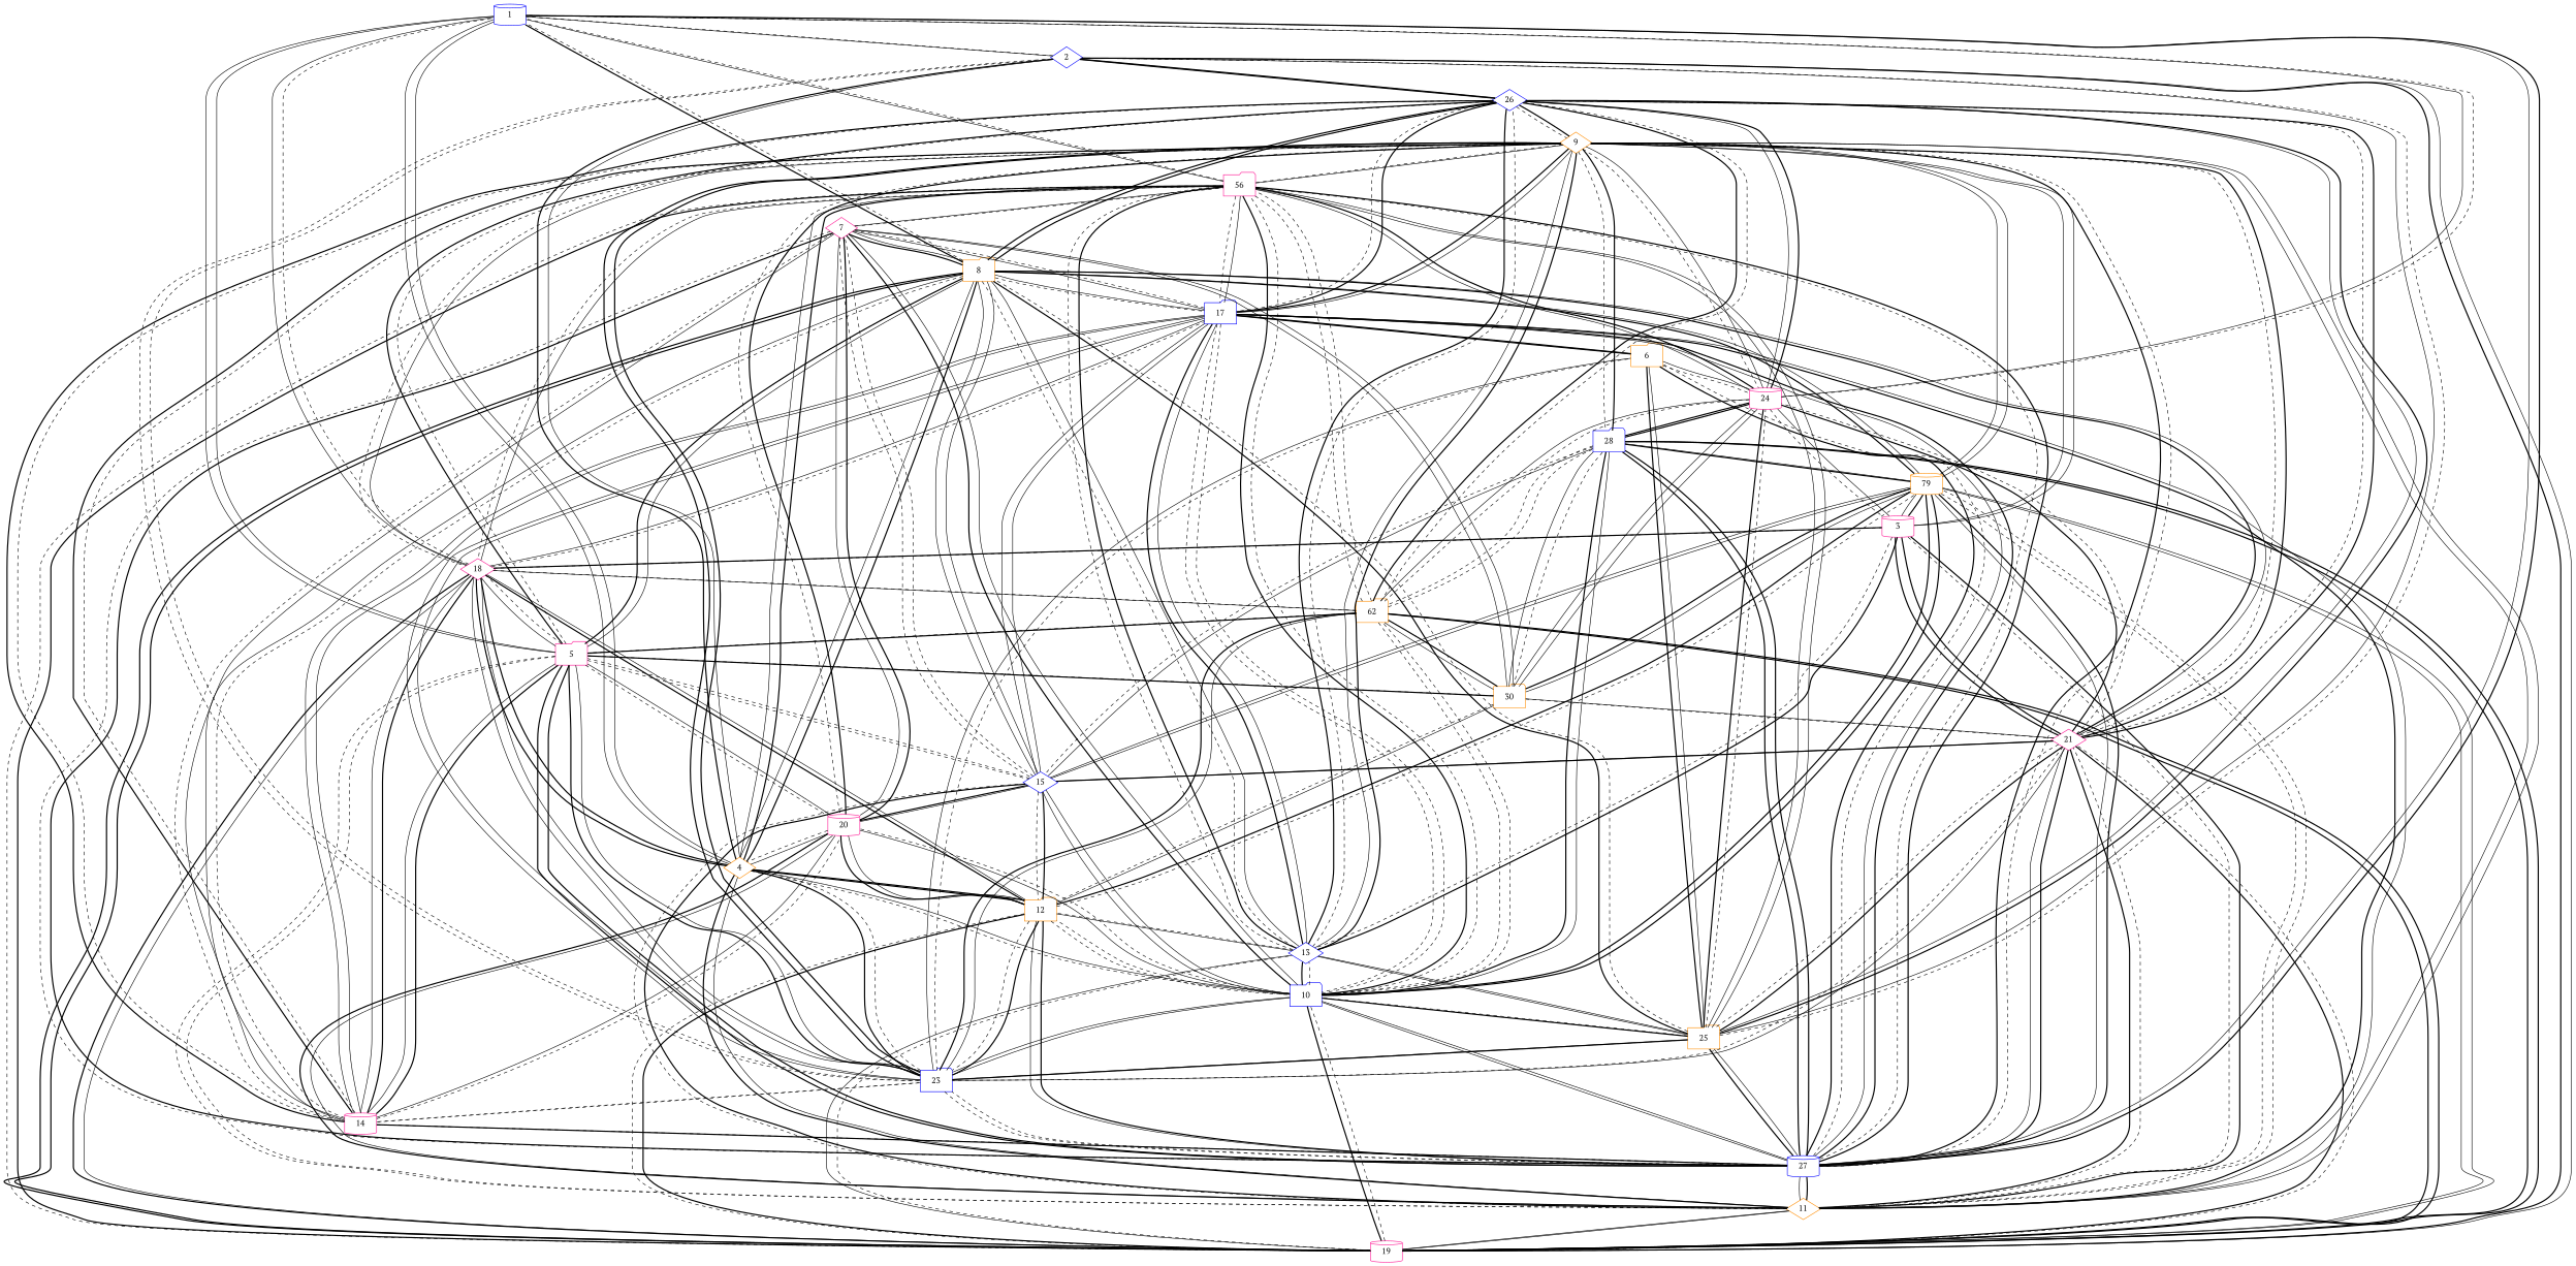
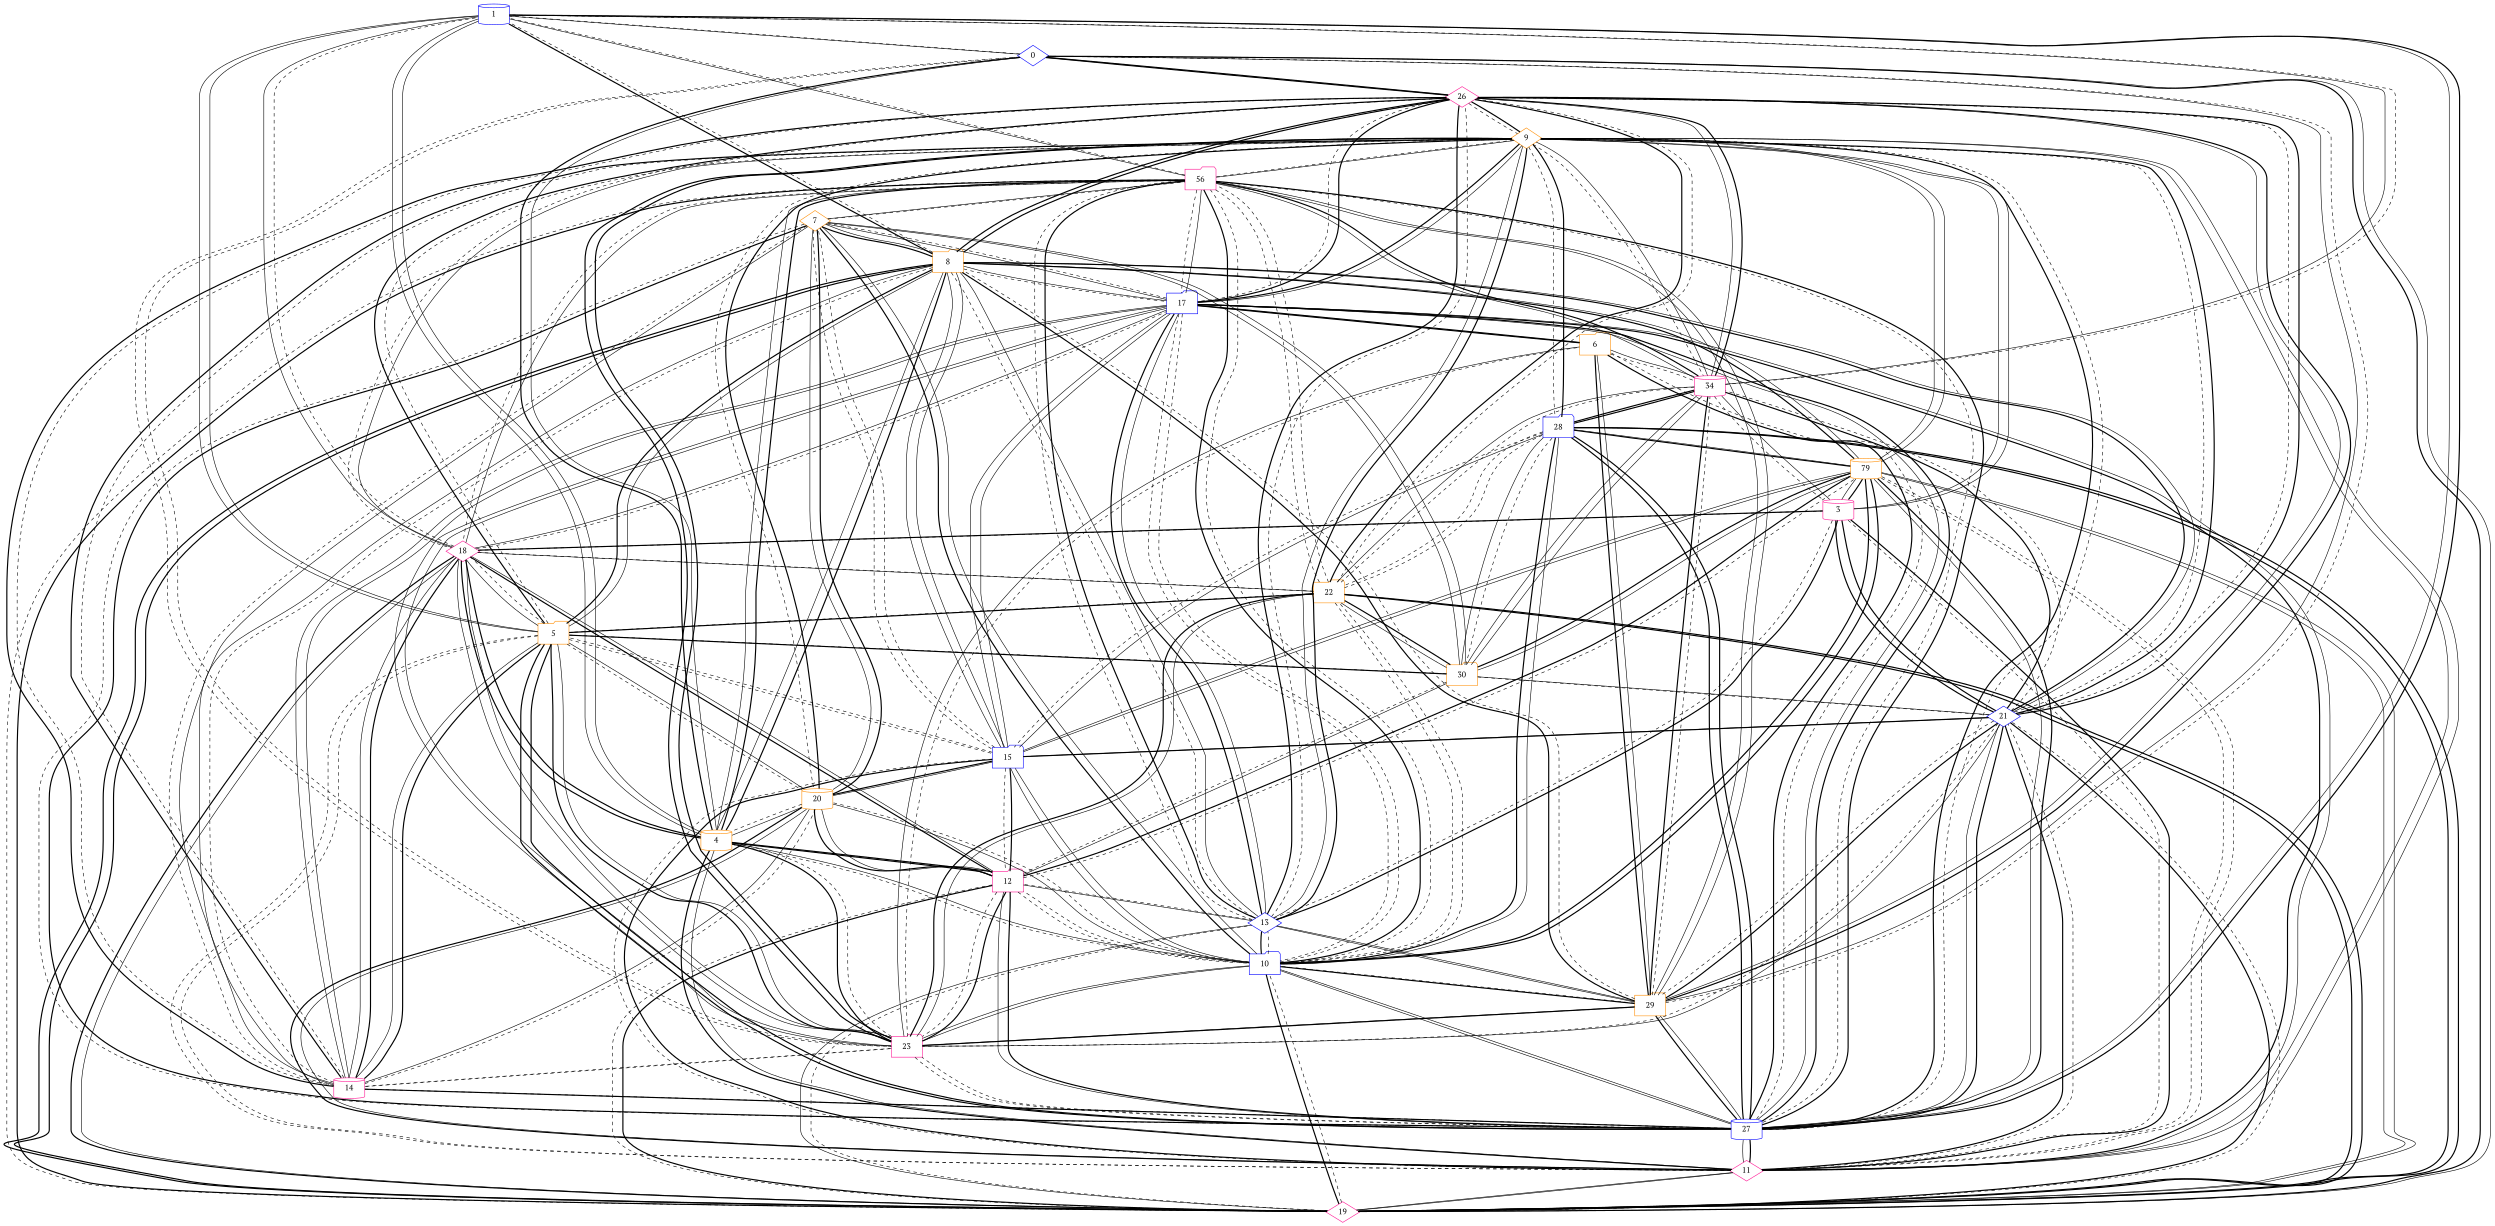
  graph {
    fontname="PT Serif"
    node [color=darkorange fontname="PT Serif" shape=folder]
    edge [fontname="PT Serif" style=solid]
    1 [color=blue shape=cylinder]
-   2 [color=blue shape=diamond]
-   4 [shape=diamond]
-   5 [color=deeppink]
+   2 [color=blue shape=diamond label=0]
+   4 [shape=cylinder]
+   5
    8
    n6 [color=deeppink label=56]
    18 [color=deeppink shape=diamond]
-   24 [color=deeppink shape=cylinder]
+   24 [color=deeppink shape=cylinder label=34]
    27 [color=blue shape=cylinder]
-   19 [color=deeppink shape=cylinder]
-   23 [color=blue]
-   25
-   26 [color=blue shape=diamond]
-   11 [shape=diamond]
+   19 [color=deeppink shape=diamond]
+   23 [color=deeppink]
+   25 [label=29]
+   26 [color=deeppink shape=diamond]
+   11 [color=deeppink shape=diamond]
    10 [color=blue]
-   12
-   20 [color=deeppink shape=cylinder]
+   12 [color=deeppink]
+   20 [shape=cylinder]
    14 [color=deeppink shape=cylinder]
-   15 [color=blue shape=diamond]
-   22 [label=62]
+   15 [color=blue]
+   22
    30
    13 [color=blue shape=diamond]
-   21 [color=deeppink shape=diamond]
+   21 [color=blue shape=diamond]
    n24 [label=79 shape=cylinder]
    17 [color=blue]
-   7 [color=deeppink shape=diamond]
+   7 [shape=diamond]
    9 [shape=diamond]
    3 [color=deeppink shape=cylinder]
    6
    28 [color=blue]
    1 -- 2
    1 -- 4
    1 -- 5
    1 -- 8 [style=bold]
    1 -- n6
    1 -- 18
    1 -- 24
    1 -- 27
    2 -- 1 [style=dashed]
    2 -- 4 [style=bold]
    2 -- 19 [style=bold]
    2 -- 23 [style=dashed]
    2 -- 25
    2 -- 26 [style=bold]
    4 -- 1
    4 -- 2
    4 -- 8 [style=bold]
    4 -- n6 [style=bold]
    4 -- 18 [style=bold]
    4 -- 23 [style=bold]
    4 -- 11 [style=bold]
    4 -- 10 [style=dashed]
    4 -- 12 [style=bold]
    4 -- 20
    5 -- 1
    5 -- 8
    5 -- 18 [style=dashed]
    5 -- 27 [style=bold]
    5 -- 23 [style=bold]
    5 -- 26 [style=dashed]
    5 -- 11 [style=dashed]
    5 -- 20 [style=dashed]
    5 -- 14
    5 -- 15 [style=dashed]
    5 -- 22 [style=bold]
    5 -- 30 [style=bold]
    8 -- 1 [style=dashed]
    8 -- 4
    8 -- 5 [style=bold]
    8 -- 19 [style=bold]
    8 -- 25 [style=bold]
    8 -- 26 [style=bold]
    8 -- 14
    8 -- 15
    8 -- 13 [style=dashed]
    8 -- 21 [style=bold]
    8 -- n24 [style=bold]
    8 -- 17 [style=dashed]
    8 -- 7
    n6 -- 1 [style=dashed]
    n6 -- 4
    n6 -- 18 [style=dashed]
    n6 -- 24
    n6 -- 27 [style=dashed]
    n6 -- 19 [style=dashed]
    n6 -- 25
    n6 -- 10 [style=bold]
    n6 -- 22 [style=dashed]
    n6 -- 13 [style=dashed]
    n6 -- 17 [style=dashed]
    n6 -- 7
    n6 -- 9
    18 -- 1 [style=dashed]
    18 -- 4 [style=bold]
    18 -- 5
    18 -- n6
    18 -- 19 [style=bold]
    18 -- 23
    18 -- 12 [style=bold]
    18 -- 14
    18 -- 22
    18 -- 17 [style=dashed]
    18 -- 9
    18 -- 3 [style=dashed]
    24 -- 1 [style=dashed]
    24 -- n6 [style=bold]
    24 -- 25 [style=bold]
    24 -- 26 [style=bold]
    24 -- 22
    24 -- 30
    24 -- 21 [style=bold]
    24 -- 9
    24 -- 3 [style=dashed]
    24 -- 6
    24 -- 28 [style=bold]
    27 -- 1 [style=bold]
    27 -- 5 [style=bold]
    27 -- n6 [style=bold]
    27 -- 23 [style=dashed]
    27 -- 25
    27 -- 11
    27 -- 10
    27 -- 12 [style=bold]
    27 -- 14 [style=dashed]
    27 -- 21 [style=bold]
    27 -- n24 [style=bold]
    27 -- 17 [style=bold]
    27 -- 7 [style=bold]
    27 -- 9 [style=dashed]
    27 -- 6 [style=dashed]
    27 -- 28 [style=bold]
    19 -- 2
    19 -- 8 [style=bold]
    19 -- n6 [style=bold]
    19 -- 18
    19 -- 11
    19 -- 10 [style=dashed]
    19 -- 12 [style=bold]
    19 -- 22 [style=bold]
    19 -- 13 [style=dashed]
    19 -- 21 [style=dashed]
    19 -- n24
    19 -- 28 [style=bold]
    23 -- 2 [style=dashed]
    23 -- 4 [style=dashed]
    23 -- 5
    23 -- 18
    23 -- 27 [style=dashed]
    23 -- 25 [style=bold]
    23 -- 10
    23 -- 12 [style=bold]
    23 -- 14 [style=dashed]
    23 -- 22
    23 -- 21
    23 -- 17
    23 -- 9 [style=bold]
    23 -- 6 [style=dashed]
    25 -- 2 [style=dashed]
    25 -- 8 [style=dashed]
    25 -- n6
    25 -- 24 [style=dashed]
    25 -- 27 [style=bold]
    25 -- 23
    25 -- 26 [style=bold]
    25 -- 10 [style=dashed]
    25 -- 13
    25 -- 21 [style=bold]
    25 -- 6
    26 -- 2 [style=bold]
    26 -- 5 [style=bold]
    26 -- 8 [style=bold]
    26 -- 24
    26 -- 25
    26 -- 14 [style=bold]
    26 -- 22 [style=bold]
    26 -- 13 [style=bold]
    26 -- 21 [style=dashed]
    26 -- 17 [style=dashed]
    26 -- 9 [style=dashed]
    11 -- 4
    11 -- 5 [style=dashed]
    11 -- 27 [style=bold]
    11 -- 19
    11 -- 20
    11 -- 15 [style=bold]
    11 -- 21 [style=dashed]
    11 -- n24 [style=dashed]
    11 -- 17
    11 -- 9
    11 -- 3 [style=bold]
    10 -- 4
    10 -- n6 [style=dashed]
    10 -- 27
    10 -- 19 [style=bold]
    10 -- 23
    10 -- 25 [style=bold]
    10 -- 12 [style=dashed]
    10 -- 20 [style=dashed]
    10 -- 15
    10 -- 22 [style=dashed]
    10 -- 13 [style=dashed]
    10 -- n24 [style=bold]
    10 -- 17 [style=dashed]
    10 -- 7
    10 -- 28
    12 -- 4 [style=bold]
    12 -- 18
    12 -- 27
    12 -- 19 [style=dashed]
    12 -- 23 [style=dashed]
    12 -- 10 [style=dashed]
    12 -- 20
    12 -- 15 [style=bold]
    12 -- 30
    12 -- 13
    12 -- n24 [style=dashed]
    20 -- 4 [style=dashed]
    20 -- 5
    20 -- 11 [style=bold]
    20 -- 10
    20 -- 12 [style=bold]
    20 -- 14
    20 -- 15
    20 -- 7 [style=bold]
    20 -- 9 [style=bold]
    14 -- 5 [style=bold]
    14 -- 8 [style=dashed]
    14 -- 18 [style=bold]
    14 -- 27 [style=bold]
    14 -- 23 [style=dashed]
    14 -- 26 [style=dashed]
    14 -- 20 [style=dashed]
    14 -- 17
    14 -- 7
    14 -- 9 [style=dashed]
    15 -- 5 [style=dashed]
    15 -- 8
    15 -- 11 [style=dashed]
    15 -- 10
    15 -- 12 [style=dashed]
    15 -- 20 [style=bold]
    15 -- 21 [style=bold]
    15 -- n24
    15 -- 17
    15 -- 7 [style=dashed]
    15 -- 28
    22 -- 5 [style=dashed]
    22 -- n6 [style=dashed]
    22 -- 18 [style=dashed]
    22 -- 24 [style=dashed]
    22 -- 19 [style=bold]
    22 -- 23 [style=bold]
    22 -- 26 [style=dashed]
    22 -- 10 [style=dashed]
    22 -- 30
    22 -- 28 [style=dashed]
    30 -- 5 [style=dashed]
    30 -- 24
    30 -- 12 [style=dashed]
    30 -- 22 [style=bold]
    30 -- 21 [style=dashed]
    30 -- n24
    30 -- 7
    30 -- 28 [style=dashed]
    13 -- 8
    13 -- n6 [style=bold]
    13 -- 19
    13 -- 25
    13 -- 26 [style=dashed]
    13 -- 10 [style=bold]
    13 -- 12 [style=dashed]
    13 -- 17
    13 -- 9 [style=bold]
    13 -- 3 [style=bold]
    21 -- 8
    21 -- 24 [style=dashed]
    21 -- 27
    21 -- 19 [style=bold]
    21 -- 23 [style=dashed]
    21 -- 25 [style=dashed]
    21 -- 26 [style=bold]
    21 -- 11 [style=bold]
    21 -- 15
    21 -- 30
    21 -- 9 [style=bold]
    21 -- 3 [style=bold]
    n24 -- 8
    n24 -- 27
    n24 -- 19
    n24 -- 11 [style=dashed]
    n24 -- 10 [style=bold]
    n24 -- 12 [style=bold]
    n24 -- 15
    n24 -- 30 [style=bold]
    n24 -- 9
    n24 -- 3
    n24 -- 28
    17 -- 8
    17 -- n6
    17 -- 18
    17 -- 27
    17 -- 23
    17 -- 26 [style=bold]
    17 -- 11 [style=bold]
    17 -- 10 [style=dashed]
    17 -- 14
    17 -- 15
    17 -- 13 [style=bold]
    17 -- 7 [style=dashed]
    17 -- 9
    17 -- 6 [style=bold]
    7 -- 8 [style=bold]
    7 -- n6 [style=dashed]
    7 -- 27 [style=dashed]
    7 -- 10 [style=bold]
    7 -- 20
    7 -- 14 [style=dashed]
    7 -- 15 [style=dashed]
    7 -- 30
    7 -- 17
    9 -- n6 [style=dashed]
    9 -- 18 [style=dashed]
    9 -- 24 [style=dashed]
    9 -- 27 [style=bold]
    9 -- 23 [style=bold]
    9 -- 26 [style=bold]
    9 -- 11
    9 -- 20 [style=dashed]
    9 -- 14 [style=bold]
    9 -- 13
    9 -- 21 [style=dashed]
    9 -- n24
    9 -- 17 [style=bold]
    9 -- 3
    9 -- 28 [style=dashed]
    3 -- 18 [style=bold]
    3 -- 24
    3 -- 11 [style=dashed]
    3 -- 13 [style=dashed]
    3 -- 21 [style=bold]
    3 -- n24 [style=bold]
    3 -- 9
    6 -- 24 [style=dashed]
    6 -- 27 [style=bold]
    6 -- 23
    6 -- 25 [style=bold]
    6 -- 17 [style=bold]
    28 -- 24 [style=bold]
    28 -- 27 [style=bold]
    28 -- 19 [style=bold]
    28 -- 10 [style=bold]
    28 -- 15 [style=dashed]
    28 -- 22 [style=dashed]
    28 -- 30
    28 -- n24 [style=bold]
    28 -- 9 [style=bold]
  }
